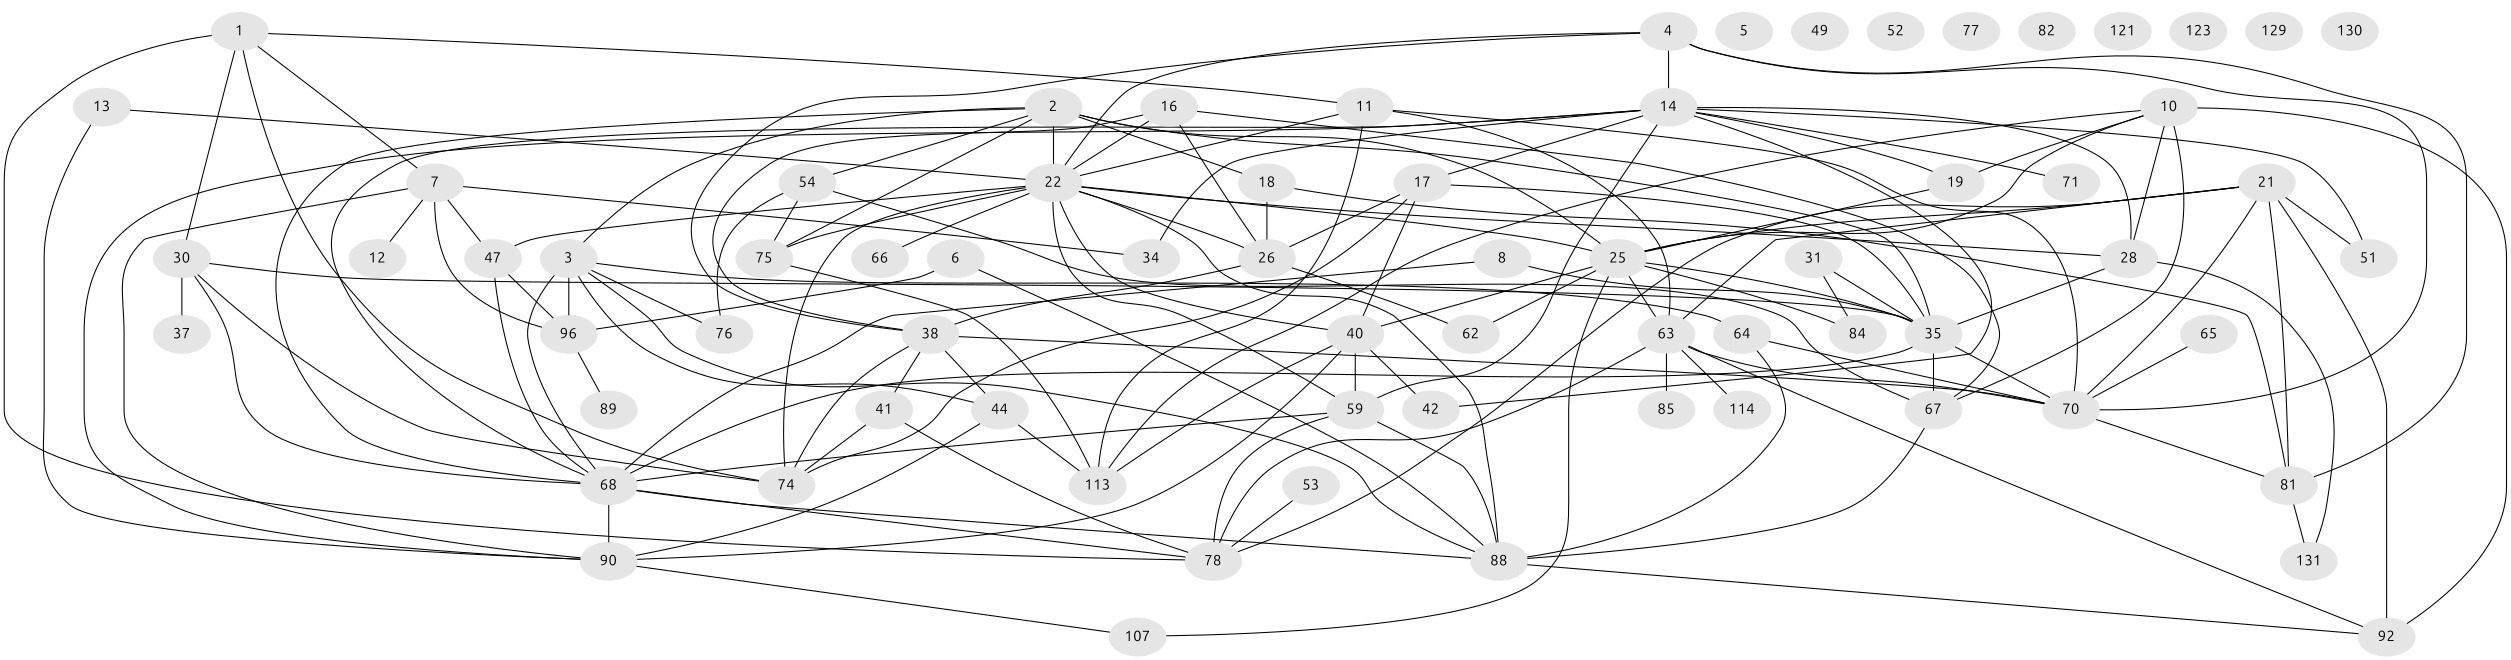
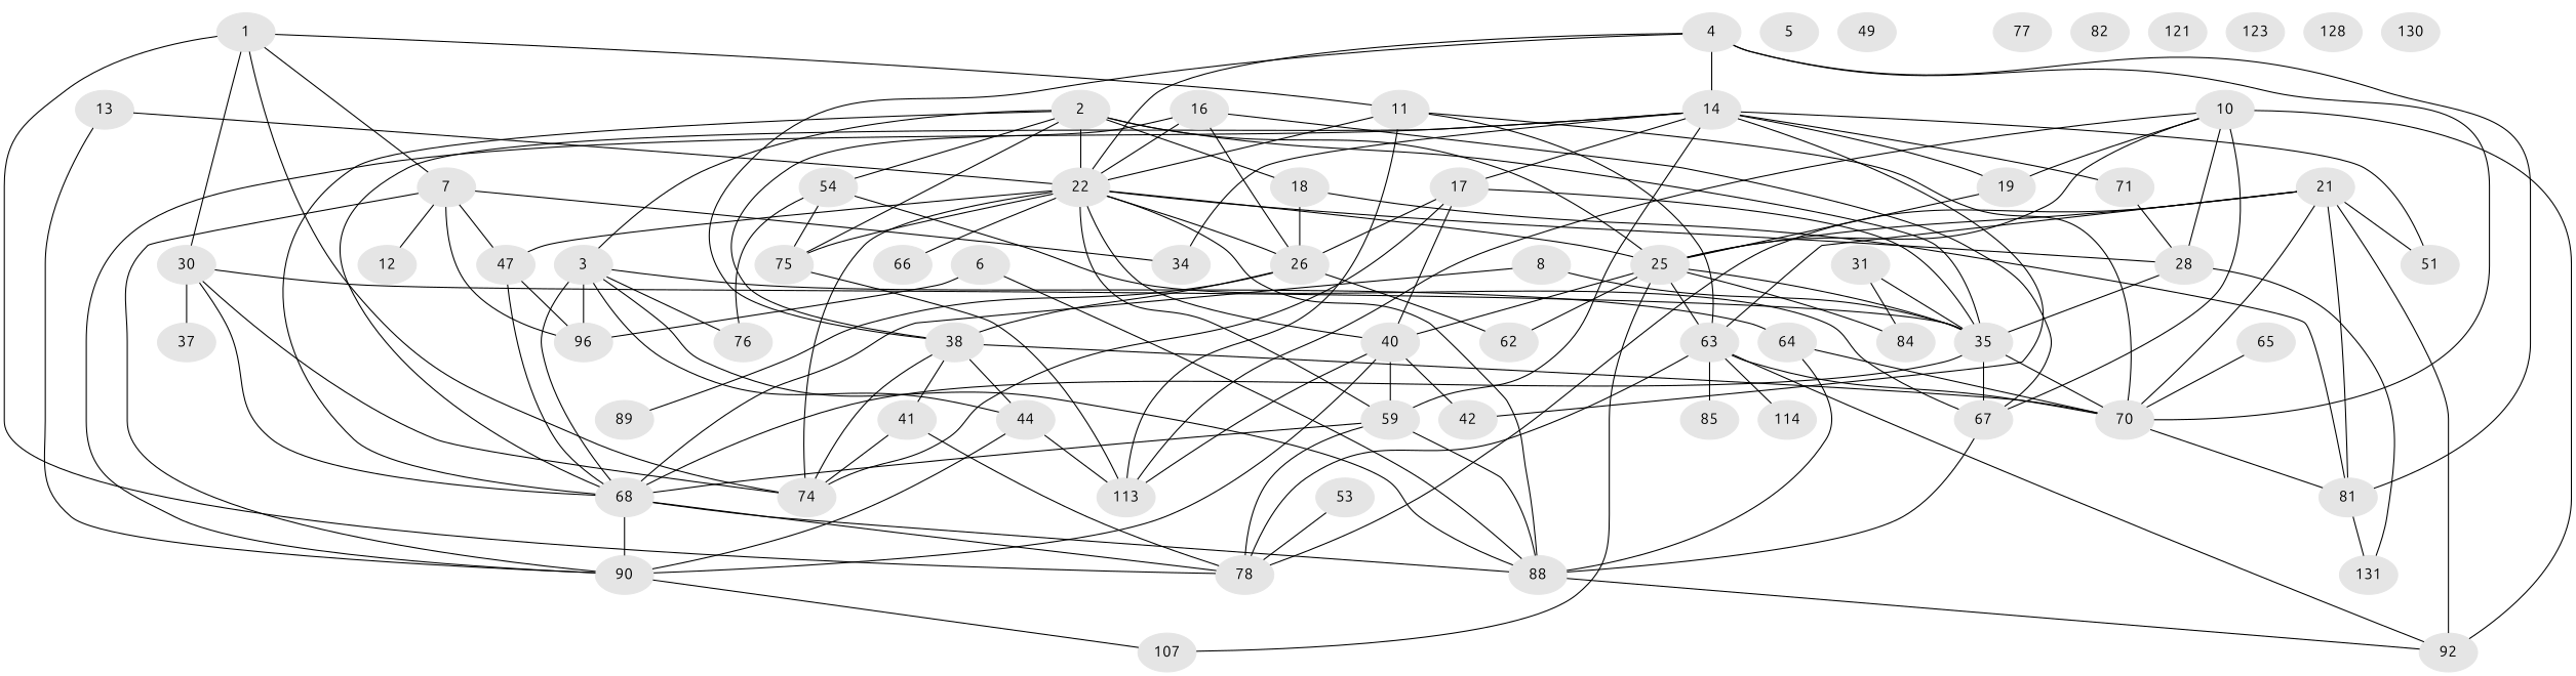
  graph {
    fontname=Ubuntu
    node [color=gray90 fontname=Ubuntu style=filled]
    edge [fontname=Ubuntu]
    1 [super="+115"]
    7 [super="+140+20"]
    11 [super="+15"]
    30 [super="+48"]
    74
    78 [super="+109"]
    96 [super="+119"]
    12 [super="+33"]
    34 [super="+79"]
    47
    90
    22 [super="+60+24+29"]
    70 [super="+100"]
    113 [super="+129"]
    63 [super="+104"]
    35 [super="+94+99+108+50"]
    68 [super="+91+103"]
    37
    2 [super="+83+46+134"]
    3 [super="+27+57"]
    18 [super="+93"]
    25 [super="+56+80"]
    54 [super="+73"]
    75
    44
    64
    76
    88 [super="+106"]
    81
    26 [super="+135+118"]
    28 [super="+39+72"]
    59 [super="+112+95"]
    40 [super="+97+138"]
    66
    62
    84
    107
    67 [super="+117"]
    92 [super="+127"]
    4 [super="+9"]
    14 [super="+133+101+58+98"]
    38 [super="+45"]
    19 [super="+102"]
    17 [super="+43+132"]
    42 [super="+55"]
    51
    71
    41
    131
    5
    6 [super="+69"]
    8
    10 [super="+124+86"]
    85
    114
    13
    16 [super="+32"]
    89
    21 [super="+120+36"]
    31 [super="+122"]
    49
-   52
    53
    65
    77
    82 [super="+137"]
    121
    123
-   128 [label=129]
+   128
    130
    1 -- 7
    1 -- 11
    1 -- 30
    1 -- 74
    1 -- 78
    7 -- 96
    7 -- 12
    7 -- 34 [weight=2]
    7 -- 47
    7 -- 90
    11 -- 22
    11 -- 70
    11 -- 113
    11 -- 63
    30 -- 74
    30 -- 35
    30 -- 68
    30 -- 37
    47 -- 96
    47 -- 68
    90 -- 107
    22 -- 74
    22 -- 47
    22 -- 25
    22 -- 75
    22 -- 88
    22 -- 26
    22 -- 28
    22 -- 59
    22 -- 40
    22 -- 66 [weight=2]
    70 -- 81
    63 -- 78
    63 -- 70
    63 -- 92
    63 -- 85
    63 -- 114
    35 -- 70
    35 -- 68
    35 -- 67
    68 -- 78
    68 -- 90
    68 -- 88
    2 -- 22
    2 -- 35
    2 -- 68
    2 -- 3
    2 -- 18
    2 -- 25 [weight=2]
    2 -- 54
    2 -- 75
    3 -- 96
    3 -- 68
    3 -- 44
    3 -- 64
    3 -- 76
    3 -- 88
    18 -- 81
    18 -- 26
    25 -- 63
    25 -- 35
    25 -- 40
    25 -- 62
    25 -- 84
    25 -- 107
    54 -- 75
    54 -- 76
    54 -- 67
    75 -- 113
    44 -- 90
    44 -- 113
    64 -- 70
    64 -- 88
    88 -- 92
    81 -- 131
    26 -- 62
    26 -- 38 [weight=2]
-   96 -- 89
+   26 -- 89
    28 -- 35
    28 -- 131
    59 -- 78
    59 -- 68
    59 -- 88
    40 -- 90
    40 -- 113
    40 -- 59
    40 -- 42
    67 -- 88
    4 -- 22
    4 -- 70
    4 -- 81
    4 -- 14
    4 -- 38
    14 -- 34
    14 -- 90
    14 -- 68
-   14 -- 28
+   71 -- 28
    14 -- 59
    14 -- 19
    14 -- 17
    14 -- 42
    14 -- 51
    14 -- 71
    38 -- 74
    38 -- 70
    38 -- 44
    38 -- 41
    19 -- 25
    17 -- 74
    17 -- 35
    17 -- 26
    17 -- 40
    41 -- 74
    41 -- 78
    6 -- 96
    6 -- 88
    8 -- 35
    8 -- 68
    10 -- 113
    10 -- 25
    10 -- 28
    10 -- 67
    10 -- 92 [weight=2]
    10 -- 19
    13 -- 90
    13 -- 22
    16 -- 22
    16 -- 26
    16 -- 67
    16 -- 38
    21 -- 78
    21 -- 70
    21 -- 63
    21 -- 25
    21 -- 81
    21 -- 92
    21 -- 51
    31 -- 35
    31 -- 84
    53 -- 78
    65 -- 70
  }
